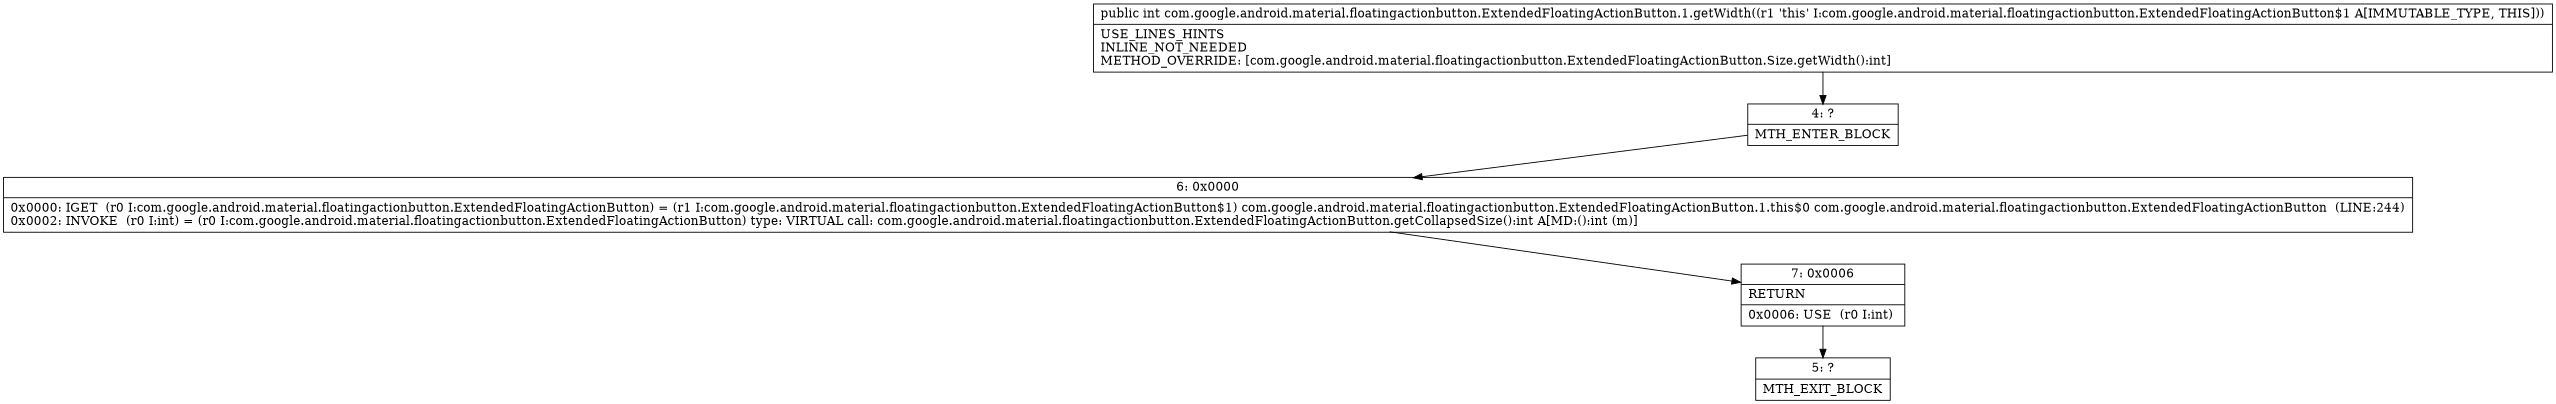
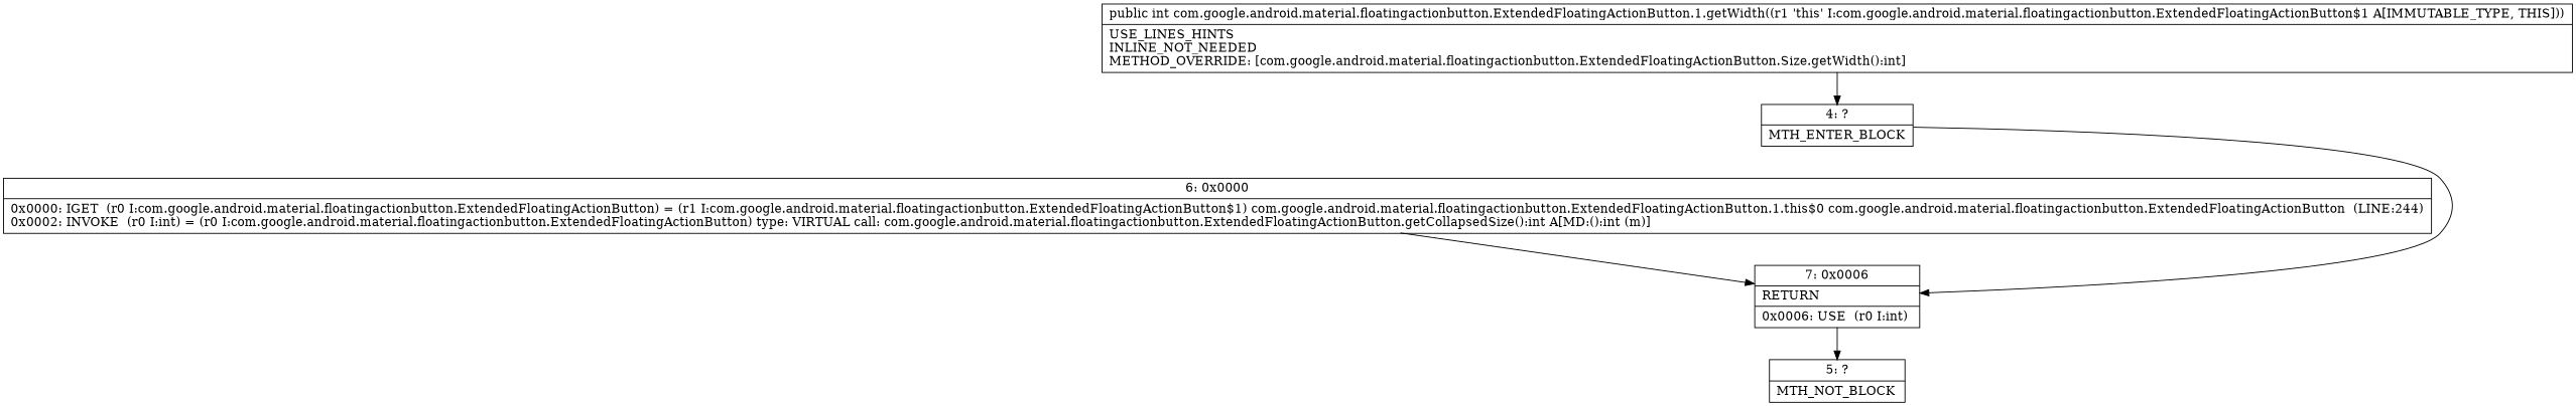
  digraph {
    node [shape=record]
    n1 [label="{4\:\ ?|MTH_ENTER_BLOCK\l}"]
    n2 [label="{6\:\ 0x0000|0x0000: IGET  (r0 I:com.google.android.material.floatingactionbutton.ExtendedFloatingActionButton) = (r1 I:com.google.android.material.floatingactionbutton.ExtendedFloatingActionButton$1) com.google.android.material.floatingactionbutton.ExtendedFloatingActionButton.1.this$0 com.google.android.material.floatingactionbutton.ExtendedFloatingActionButton  (LINE:244)\l0x0002: INVOKE  (r0 I:int) = (r0 I:com.google.android.material.floatingactionbutton.ExtendedFloatingActionButton) type: VIRTUAL call: com.google.android.material.floatingactionbutton.ExtendedFloatingActionButton.getCollapsedSize():int A[MD:():int (m)]\l}"]
    n3 [label="{7\:\ 0x0006|RETURN\l|0x0006: USE  (r0 I:int) \l}"]
-   n4 [label="{5\:\ ?|MTH_EXIT_BLOCK\l}"]
+   n4 [label="{5\:\ ?|MTH_NOT_BLOCK\l}"]
    n5 [label="{public int com.google.android.material.floatingactionbutton.ExtendedFloatingActionButton.1.getWidth((r1 'this' I:com.google.android.material.floatingactionbutton.ExtendedFloatingActionButton$1 A[IMMUTABLE_TYPE, THIS]))  | USE_LINES_HINTS\lINLINE_NOT_NEEDED\lMETHOD_OVERRIDE: [com.google.android.material.floatingactionbutton.ExtendedFloatingActionButton.Size.getWidth():int]\l}"]
-   n1 -> n2
+   n1 -> n3
    n2 -> n3
    n3 -> n4
    n5 -> n1
  }
